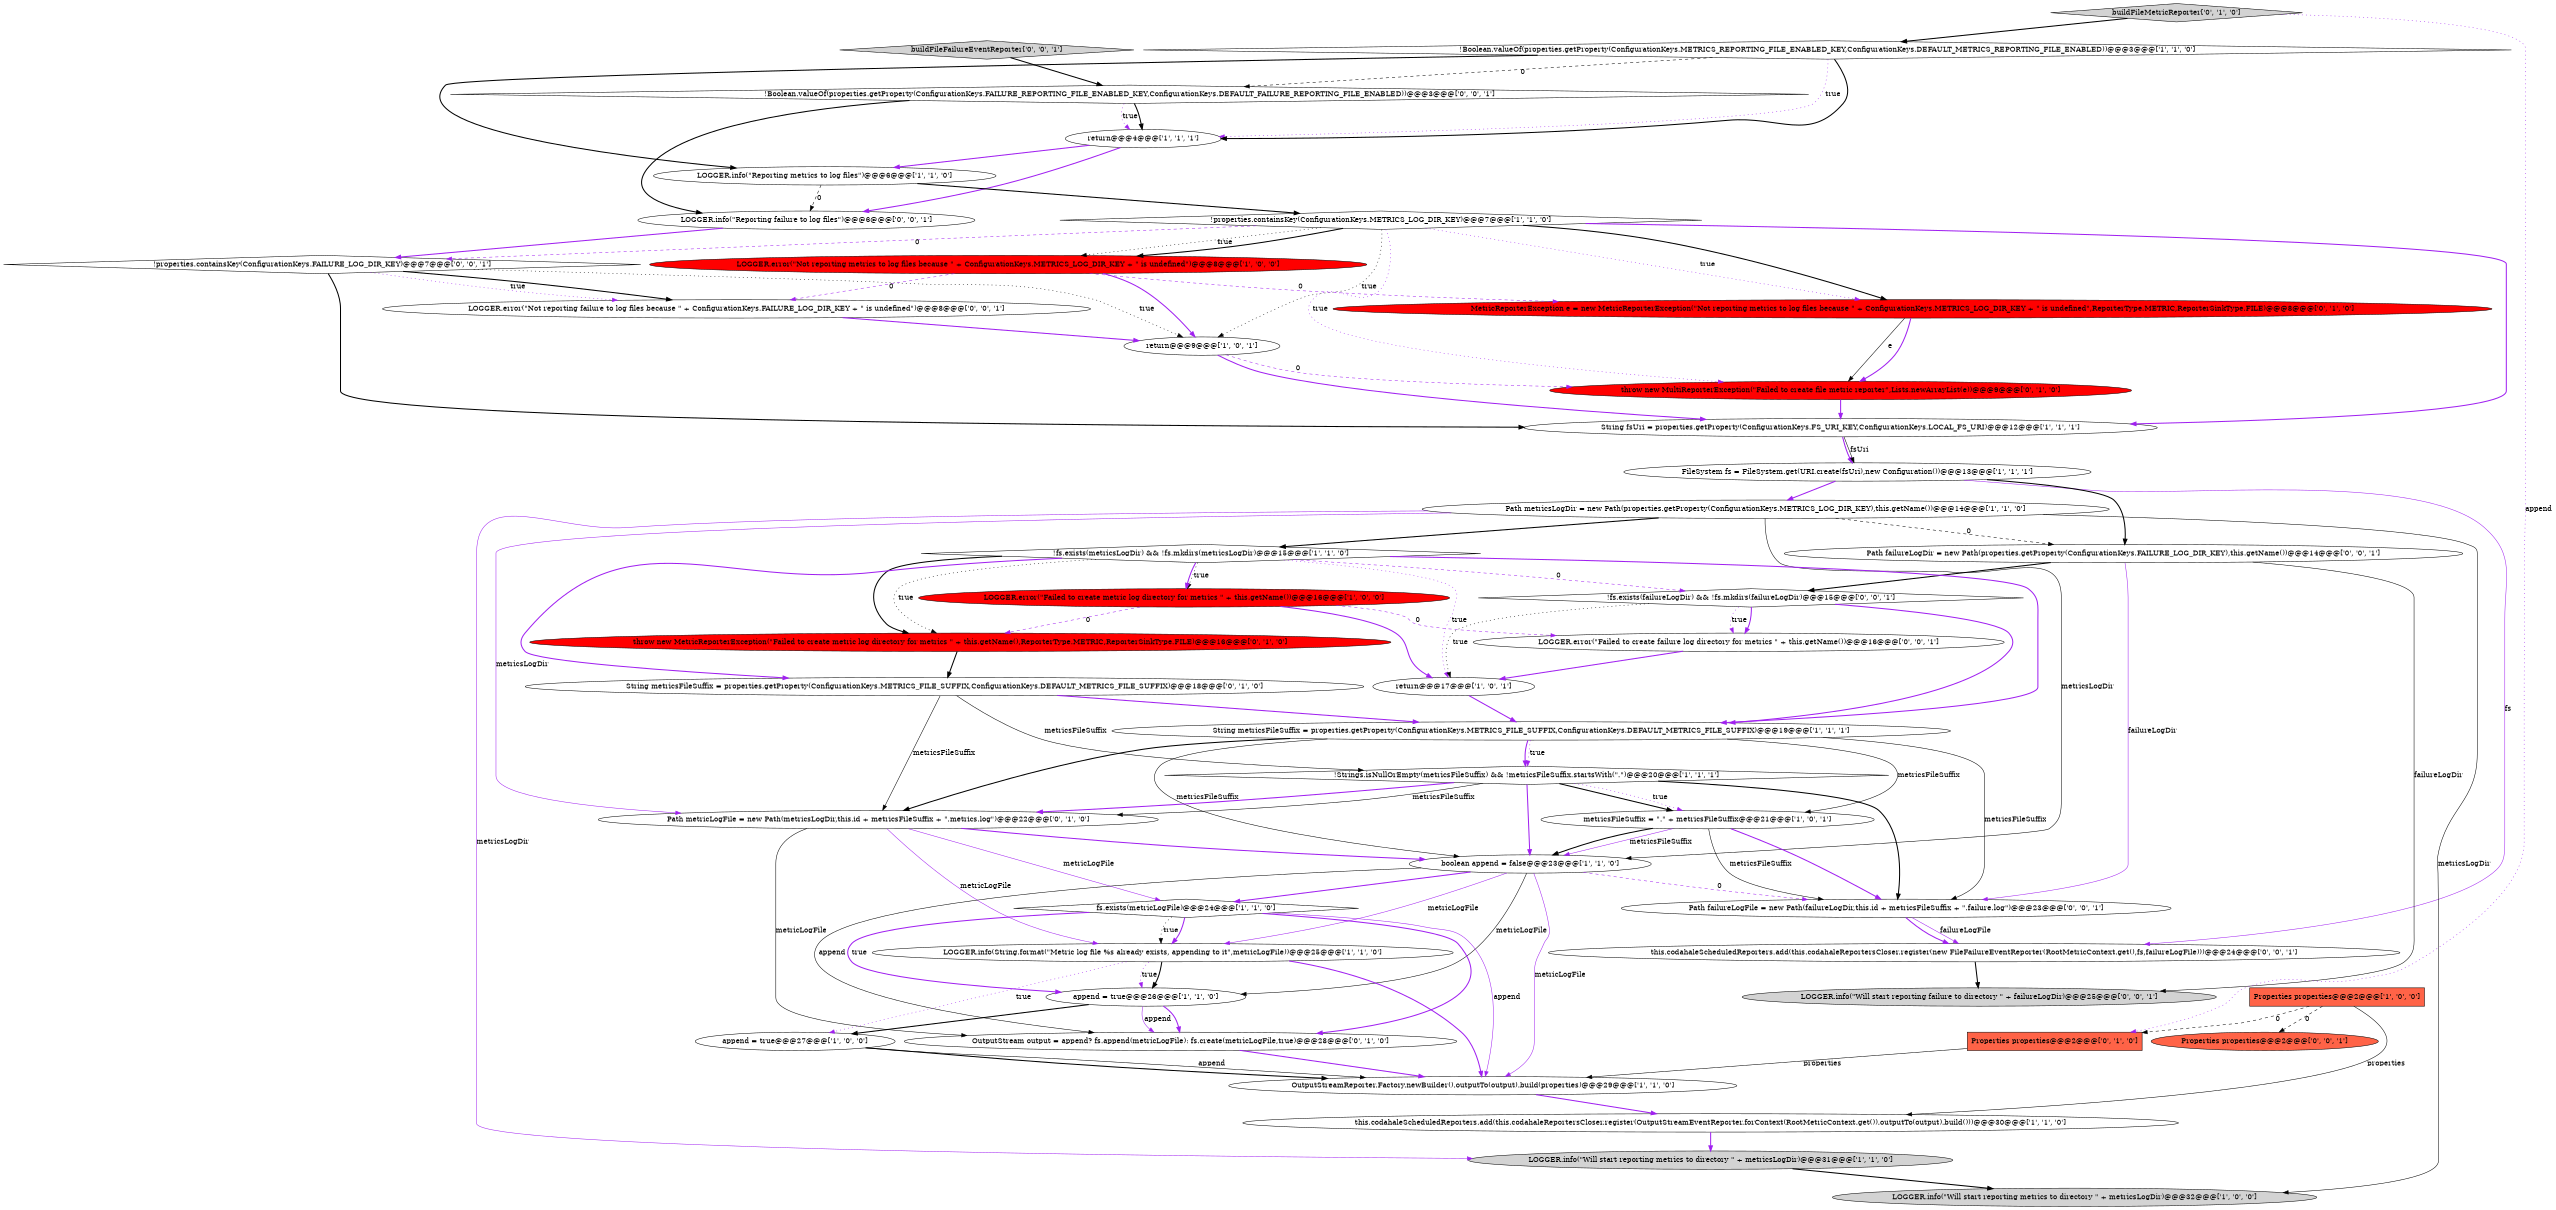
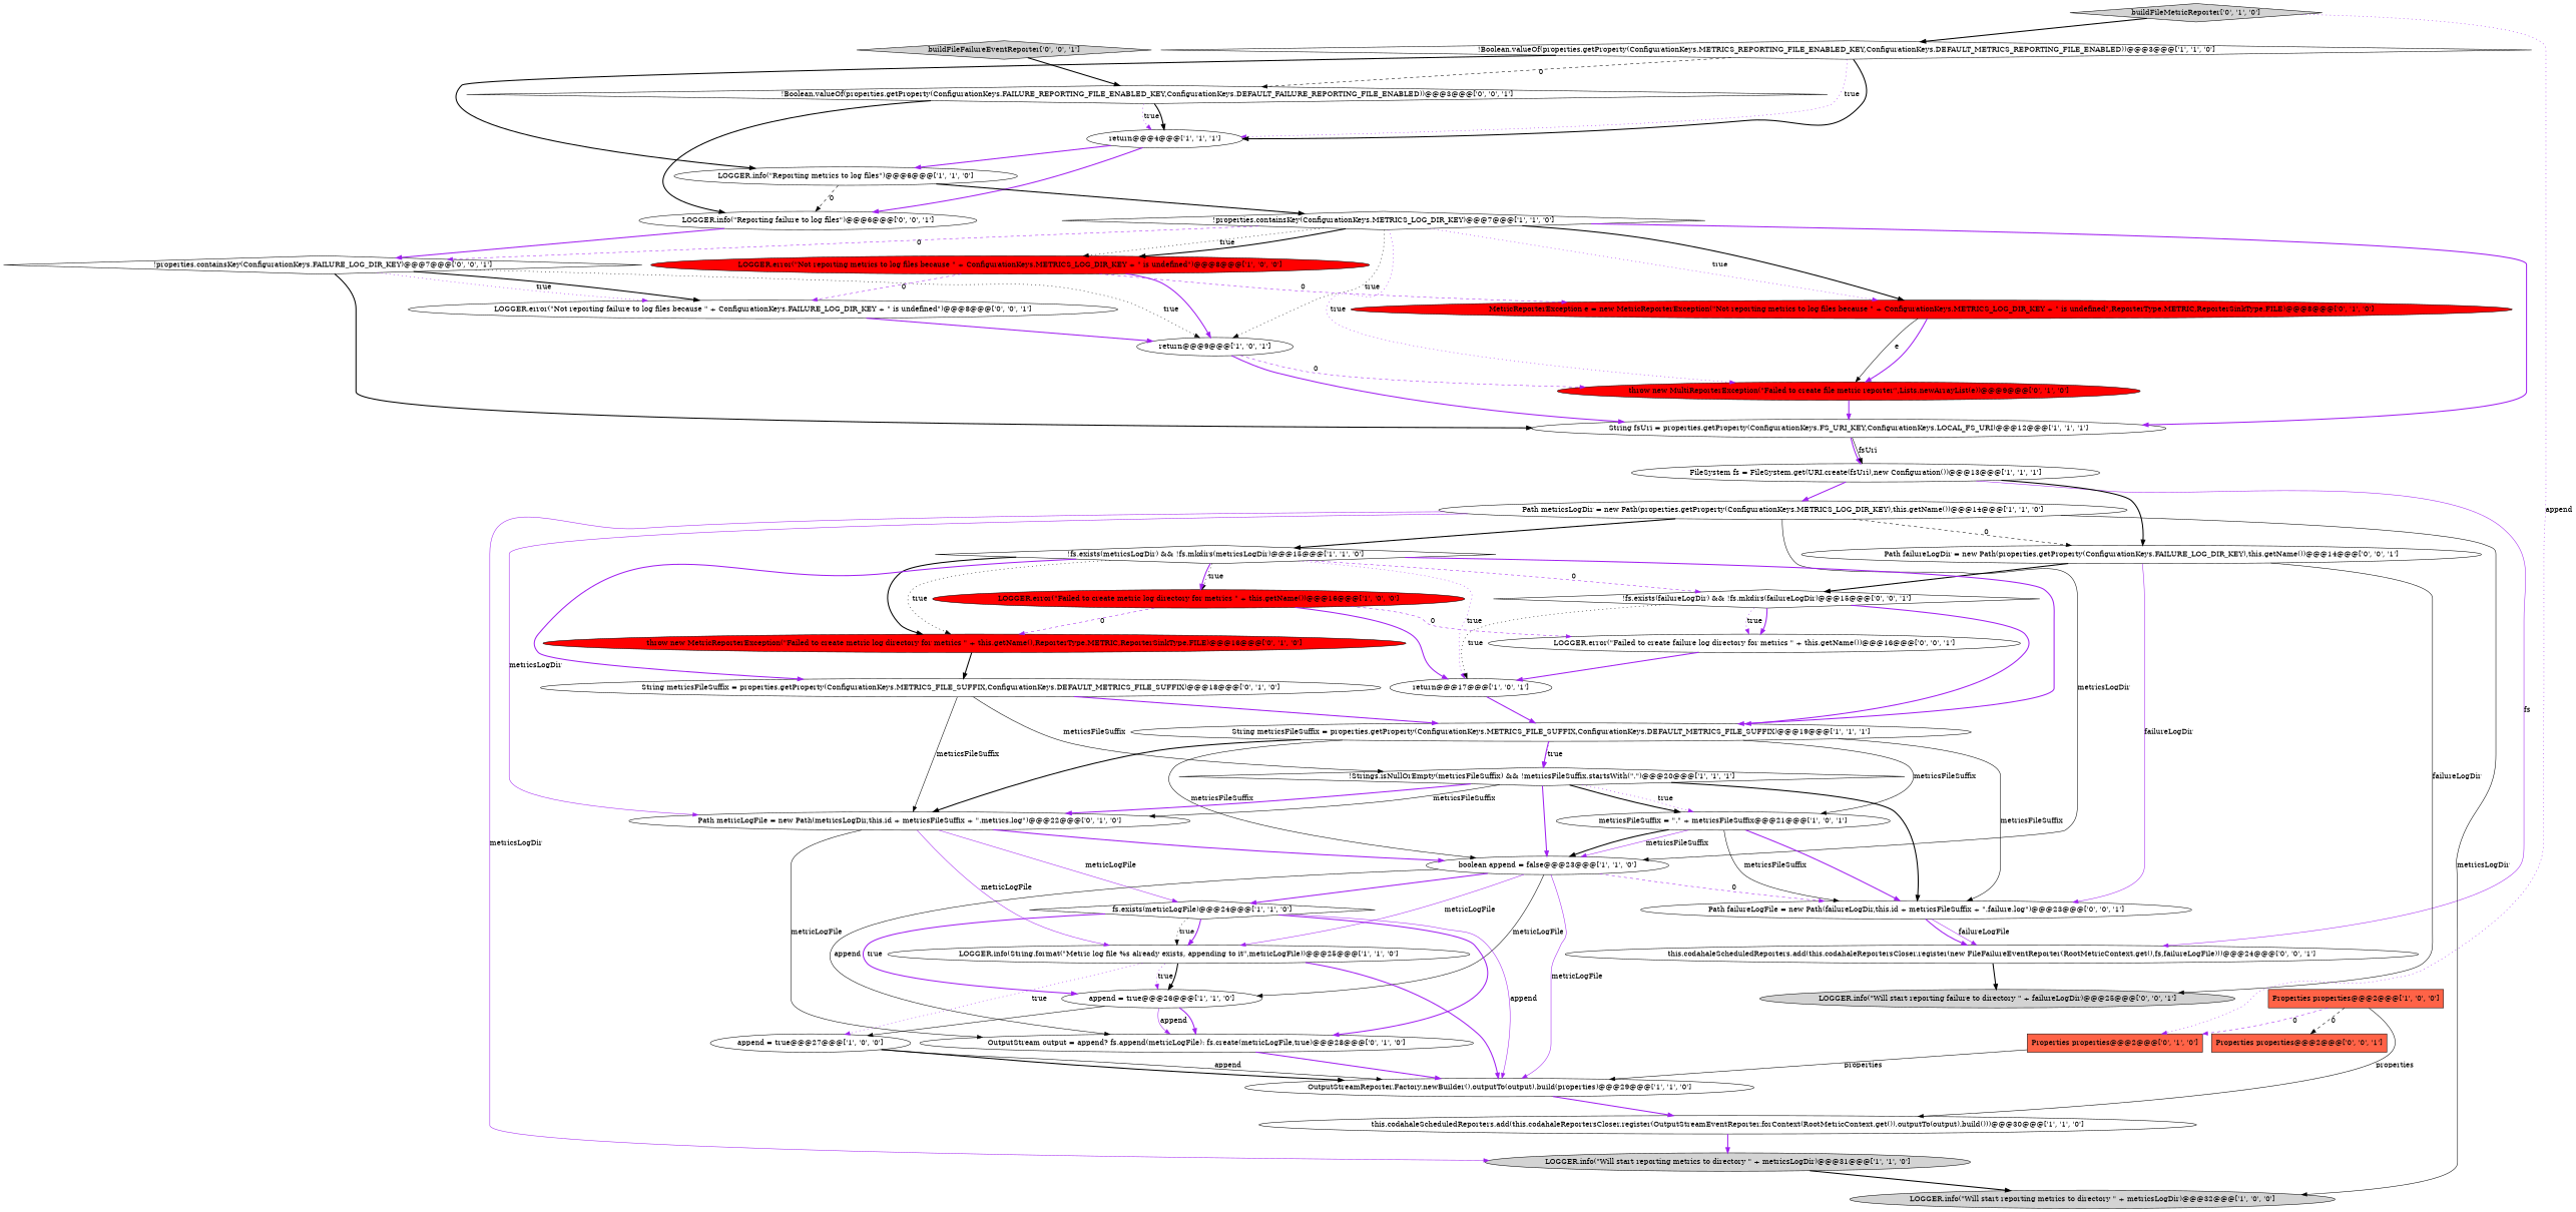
  digraph {
    node [fillcolor=white shape=ellipse style=filled]
    edge [color=purple style=bold]
    n1 [fillcolor=tomato label="Properties properties@@@2@@@['0', '1', '0']" shape=box]
    n2 [label="OutputStreamReporter.Factory.newBuilder().outputTo(output).build(properties)@@@29@@@['1', '1', '0']"]
    n3 [label="this.codahaleScheduledReporters.add(this.codahaleReportersCloser.register(OutputStreamEventReporter.forContext(RootMetricContext.get()).outputTo(output).build()))@@@30@@@['1', '1', '0']"]
    n4 [label="return@@@4@@@['1', '1', '1']"]
    n5 [label="LOGGER.info(\"Reporting metrics to log files\")@@@6@@@['1', '1', '0']"]
    n6 [label="LOGGER.info(\"Reporting failure to log files\")@@@6@@@['0', '0', '1']"]
    n7 [label="!properties.containsKey(ConfigurationKeys.METRICS_LOG_DIR_KEY)@@@7@@@['1', '1', '0']" shape=diamond]
    n8 [label="!properties.containsKey(ConfigurationKeys.FAILURE_LOG_DIR_KEY)@@@7@@@['0', '0', '1']" shape=diamond]
    n9 [fillcolor=red label="throw new MetricReporterException(\"Failed to create metric log directory for metrics \" + this.getName(),ReporterType.METRIC,ReporterSinkType.FILE)@@@16@@@['0', '1', '0']"]
    n10 [label="String metricsFileSuffix = properties.getProperty(ConfigurationKeys.METRICS_FILE_SUFFIX,ConfigurationKeys.DEFAULT_METRICS_FILE_SUFFIX)@@@18@@@['0', '1', '0']"]
    n11 [label="Path metricLogFile = new Path(metricsLogDir,this.id + metricsFileSuffix + \".metrics.log\")@@@22@@@['0', '1', '0']"]
    n12 [label="String metricsFileSuffix = properties.getProperty(ConfigurationKeys.METRICS_FILE_SUFFIX,ConfigurationKeys.DEFAULT_METRICS_FILE_SUFFIX)@@@19@@@['1', '1', '1']"]
    n13 [label="!Strings.isNullOrEmpty(metricsFileSuffix) && !metricsFileSuffix.startsWith(\".\")@@@20@@@['1', '1', '1']" shape=diamond]
    n14 [label="return@@@9@@@['1', '0', '1']"]
    n15 [label="LOGGER.error(\"Not reporting failure to log files because \" + ConfigurationKeys.FAILURE_LOG_DIR_KEY + \" is undefined\")@@@8@@@['0', '0', '1']"]
    n16 [label="String fsUri = properties.getProperty(ConfigurationKeys.FS_URI_KEY,ConfigurationKeys.LOCAL_FS_URI)@@@12@@@['1', '1', '1']"]
    n17 [fillcolor=red label="throw new MultiReporterException(\"Failed to create file metric reporter\",Lists.newArrayList(e))@@@9@@@['0', '1', '0']"]
    n18 [label="FileSystem fs = FileSystem.get(URI.create(fsUri),new Configuration())@@@13@@@['1', '1', '1']"]
    n19 [label="Path failureLogFile = new Path(failureLogDir,this.id + metricsFileSuffix + \".failure.log\")@@@23@@@['0', '0', '1']"]
    n20 [label="this.codahaleScheduledReporters.add(this.codahaleReportersCloser.register(new FileFailureEventReporter(RootMetricContext.get(),fs,failureLogFile)))@@@24@@@['0', '0', '1']"]
    n21 [fillcolor=lightgray label="LOGGER.info(\"Will start reporting failure to directory \" + failureLogDir)@@@25@@@['0', '0', '1']"]
    n22 [label="Path metricsLogDir = new Path(properties.getProperty(ConfigurationKeys.METRICS_LOG_DIR_KEY),this.getName())@@@14@@@['1', '1', '0']"]
    n23 [label="Path failureLogDir = new Path(properties.getProperty(ConfigurationKeys.FAILURE_LOG_DIR_KEY),this.getName())@@@14@@@['0', '0', '1']"]
    n24 [fillcolor=lightgray label="LOGGER.info(\"Will start reporting metrics to directory \" + metricsLogDir)@@@32@@@['1', '0', '0']"]
    n25 [label="boolean append = false@@@23@@@['1', '1', '0']"]
    n26 [label="!fs.exists(metricsLogDir) && !fs.mkdirs(metricsLogDir)@@@15@@@['1', '1', '0']" shape=diamond]
    n27 [fillcolor=lightgray label="LOGGER.info(\"Will start reporting metrics to directory \" + metricsLogDir)@@@31@@@['1', '1', '0']"]
    n28 [label="!fs.exists(failureLogDir) && !fs.mkdirs(failureLogDir)@@@15@@@['0', '0', '1']" shape=diamond]
    n29 [label="append = true@@@26@@@['1', '1', '0']"]
    n30 [label="OutputStream output = append? fs.append(metricLogFile): fs.create(metricLogFile,true)@@@28@@@['0', '1', '0']"]
    n31 [label="LOGGER.info(String.format(\"Metric log file %s already exists, appending to it\",metricLogFile))@@@25@@@['1', '1', '0']"]
    n32 [label="fs.exists(metricLogFile)@@@24@@@['1', '1', '0']" shape=diamond]
    n33 [label="return@@@17@@@['1', '0', '1']"]
    n34 [fillcolor=red label="LOGGER.error(\"Failed to create metric log directory for metrics \" + this.getName())@@@16@@@['1', '0', '0']"]
    n35 [label="LOGGER.error(\"Failed to create failure log directory for metrics \" + this.getName())@@@16@@@['0', '0', '1']"]
    n36 [label="metricsFileSuffix = \".\" + metricsFileSuffix@@@21@@@['1', '0', '1']"]
    n37 [label="!Boolean.valueOf(properties.getProperty(ConfigurationKeys.METRICS_REPORTING_FILE_ENABLED_KEY,ConfigurationKeys.DEFAULT_METRICS_REPORTING_FILE_ENABLED))@@@3@@@['1', '1', '0']" shape=diamond]
    n38 [label="!Boolean.valueOf(properties.getProperty(ConfigurationKeys.FAILURE_REPORTING_FILE_ENABLED_KEY,ConfigurationKeys.DEFAULT_FAILURE_REPORTING_FILE_ENABLED))@@@3@@@['0', '0', '1']" shape=diamond]
    n39 [fillcolor=tomato label="Properties properties@@@2@@@['1', '0', '0']" shape=box]
-   n40 [fillcolor=tomato label="Properties properties@@@2@@@['0', '0', '1']"]
+   n40 [fillcolor=tomato label="Properties properties@@@2@@@['0', '0', '1']" shape=box]
    n41 [label="append = true@@@27@@@['1', '0', '0']"]
    n42 [fillcolor=lightgray label="buildFileMetricReporter['0', '1', '0']" shape=diamond]
    n43 [fillcolor=red label="MetricReporterException e = new MetricReporterException(\"Not reporting metrics to log files because \" + ConfigurationKeys.METRICS_LOG_DIR_KEY + \" is undefined\",ReporterType.METRIC,ReporterSinkType.FILE)@@@8@@@['0', '1', '0']"]
    n44 [fillcolor=lightgray label="buildFileFailureEventReporter['0', '0', '1']" shape=diamond]
    n45 [fillcolor=red label="LOGGER.error(\"Not reporting metrics to log files because \" + ConfigurationKeys.METRICS_LOG_DIR_KEY + \" is undefined\")@@@8@@@['1', '0', '0']"]
    n1 -> n2 [color=black label=properties style=solid]
    n2 -> n3
    n3 -> n27
    n4 -> n5
    n4 -> n6
    n5 -> n6 [color=black label=0 style=dashed]
    n5 -> n7 [color=black]
    n6 -> n8
    n7 -> n8 [label=0 style=dashed]
    n7 -> n14 [color=black label=true style=dotted]
    n7 -> n16
    n7 -> n17 [label=true style=dotted]
    n7 -> n43 [color=black]
    n7 -> n43 [label=true style=dotted]
    n7 -> n45 [color=black label=true style=dotted]
    n7 -> n45 [color=black]
    n8 -> n14 [color=black label=true style=dotted]
    n8 -> n15 [color=black]
    n8 -> n15 [label=true style=dotted]
    n8 -> n16 [color=black]
    n9 -> n10 [color=black]
    n10 -> n11 [color=black label=metricsFileSuffix style=solid]
    n10 -> n12
    n10 -> n13 [color=black label=metricsFileSuffix style=solid]
    n11 -> n25
    n11 -> n30 [color=black label=metricLogFile style=solid]
    n11 -> n31 [label=metricLogFile style=solid]
    n11 -> n32 [label=metricLogFile style=solid]
    n12 -> n11 [color=black]
    n12 -> n13
    n12 -> n13 [label=true style=dotted]
    n12 -> n19 [color=black label=metricsFileSuffix style=solid]
    n12 -> n25 [color=black label=metricsFileSuffix style=solid]
    n12 -> n36 [color=black label=metricsFileSuffix style=solid]
    n13 -> n11 [color=black label=metricsFileSuffix style=solid]
    n13 -> n11
    n13 -> n19 [color=black]
    n13 -> n25
    n13 -> n36 [color=black]
    n13 -> n36 [label=true style=dotted]
    n14 -> n16
    n14 -> n17 [label=0 style=dashed]
    n15 -> n14
    n16 -> n18
    n16 -> n18 [color=black label=fsUri style=solid]
    n17 -> n16
    n18 -> n20 [label=fs style=solid]
    n18 -> n22
    n18 -> n23 [color=black]
    n19 -> n20 [label=failureLogFile style=solid]
    n19 -> n20
    n20 -> n21 [color=black]
    n22 -> n11 [label=metricsLogDir style=solid]
    n22 -> n23 [color=black label=0 style=dashed]
    n22 -> n24 [color=black label=metricsLogDir style=solid]
    n22 -> n25 [color=black label=metricsLogDir style=solid]
    n22 -> n26 [color=black]
    n22 -> n27 [label=metricsLogDir style=solid]
    n23 -> n19 [label=failureLogDir style=solid]
    n23 -> n21 [color=black label=failureLogDir style=solid]
    n23 -> n28 [color=black]
    n25 -> n2 [label=metricLogFile style=solid]
    n25 -> n19 [label=0 style=dashed]
    n25 -> n29 [color=black label=metricLogFile style=solid]
    n25 -> n30 [color=black label=append style=solid]
    n25 -> n31 [label=metricLogFile style=solid]
    n25 -> n32
    n26 -> n9 [color=black]
    n26 -> n9 [color=black label=true style=dotted]
    n26 -> n10
    n26 -> n12
    n26 -> n28 [label=0 style=dashed]
    n26 -> n33 [label=true style=dotted]
    n26 -> n34 [color=black label=true style=dotted]
    n26 -> n34
    n27 -> n24 [color=black]
    n28 -> n12
    n28 -> n33 [color=black label=true style=dotted]
    n28 -> n35
    n28 -> n35 [label=true style=dotted]
    n29 -> n30
    n29 -> n30 [label=append style=solid]
-   n29 -> n41 [color=black]
+   n29 -> n41 [color=black style=solid]
    n30 -> n2
    n31 -> n2
    n31 -> n29 [label=true style=dotted]
    n31 -> n29 [color=black]
    n31 -> n41 [label=true style=dotted]
    n32 -> n2 [label=append style=solid]
    n32 -> n29 [label=true]
    n32 -> n30
    n32 -> n31 [color=black label=true style=dotted]
    n32 -> n31
    n33 -> n12
    n34 -> n9 [label=0 style=dashed]
    n34 -> n33
    n34 -> n35 [label=0 style=dashed]
    n35 -> n33
    n36 -> n19
    n36 -> n19 [color=black label=metricsFileSuffix style=solid]
    n36 -> n25 [label=metricsFileSuffix style=solid]
    n36 -> n25 [color=black]
    n37 -> n4 [label=true style=dotted]
    n37 -> n4 [color=black]
    n37 -> n5 [color=black]
    n37 -> n38 [color=black label=0 style=dashed]
    n38 -> n4 [label=true style=dotted]
    n38 -> n4 [color=black]
    n38 -> n6 [color=black]
-   n39 -> n1 [color=black label=0 style=dashed]
+   n39 -> n1 [label=0 style=dashed]
    n39 -> n3 [color=black label=properties style=solid]
    n39 -> n40 [color=black label=0 style=dashed]
    n41 -> n2 [color=black]
    n41 -> n2 [color=black label=append style=solid]
    n42 -> n1 [label=append style=dotted]
    n42 -> n37 [color=black]
    n43 -> n17 [color=black label=e style=solid]
    n43 -> n17
    n44 -> n38 [color=black]
    n45 -> n14
    n45 -> n15 [label=0 style=dashed]
    n45 -> n43 [label=0 style=dashed]
  }
